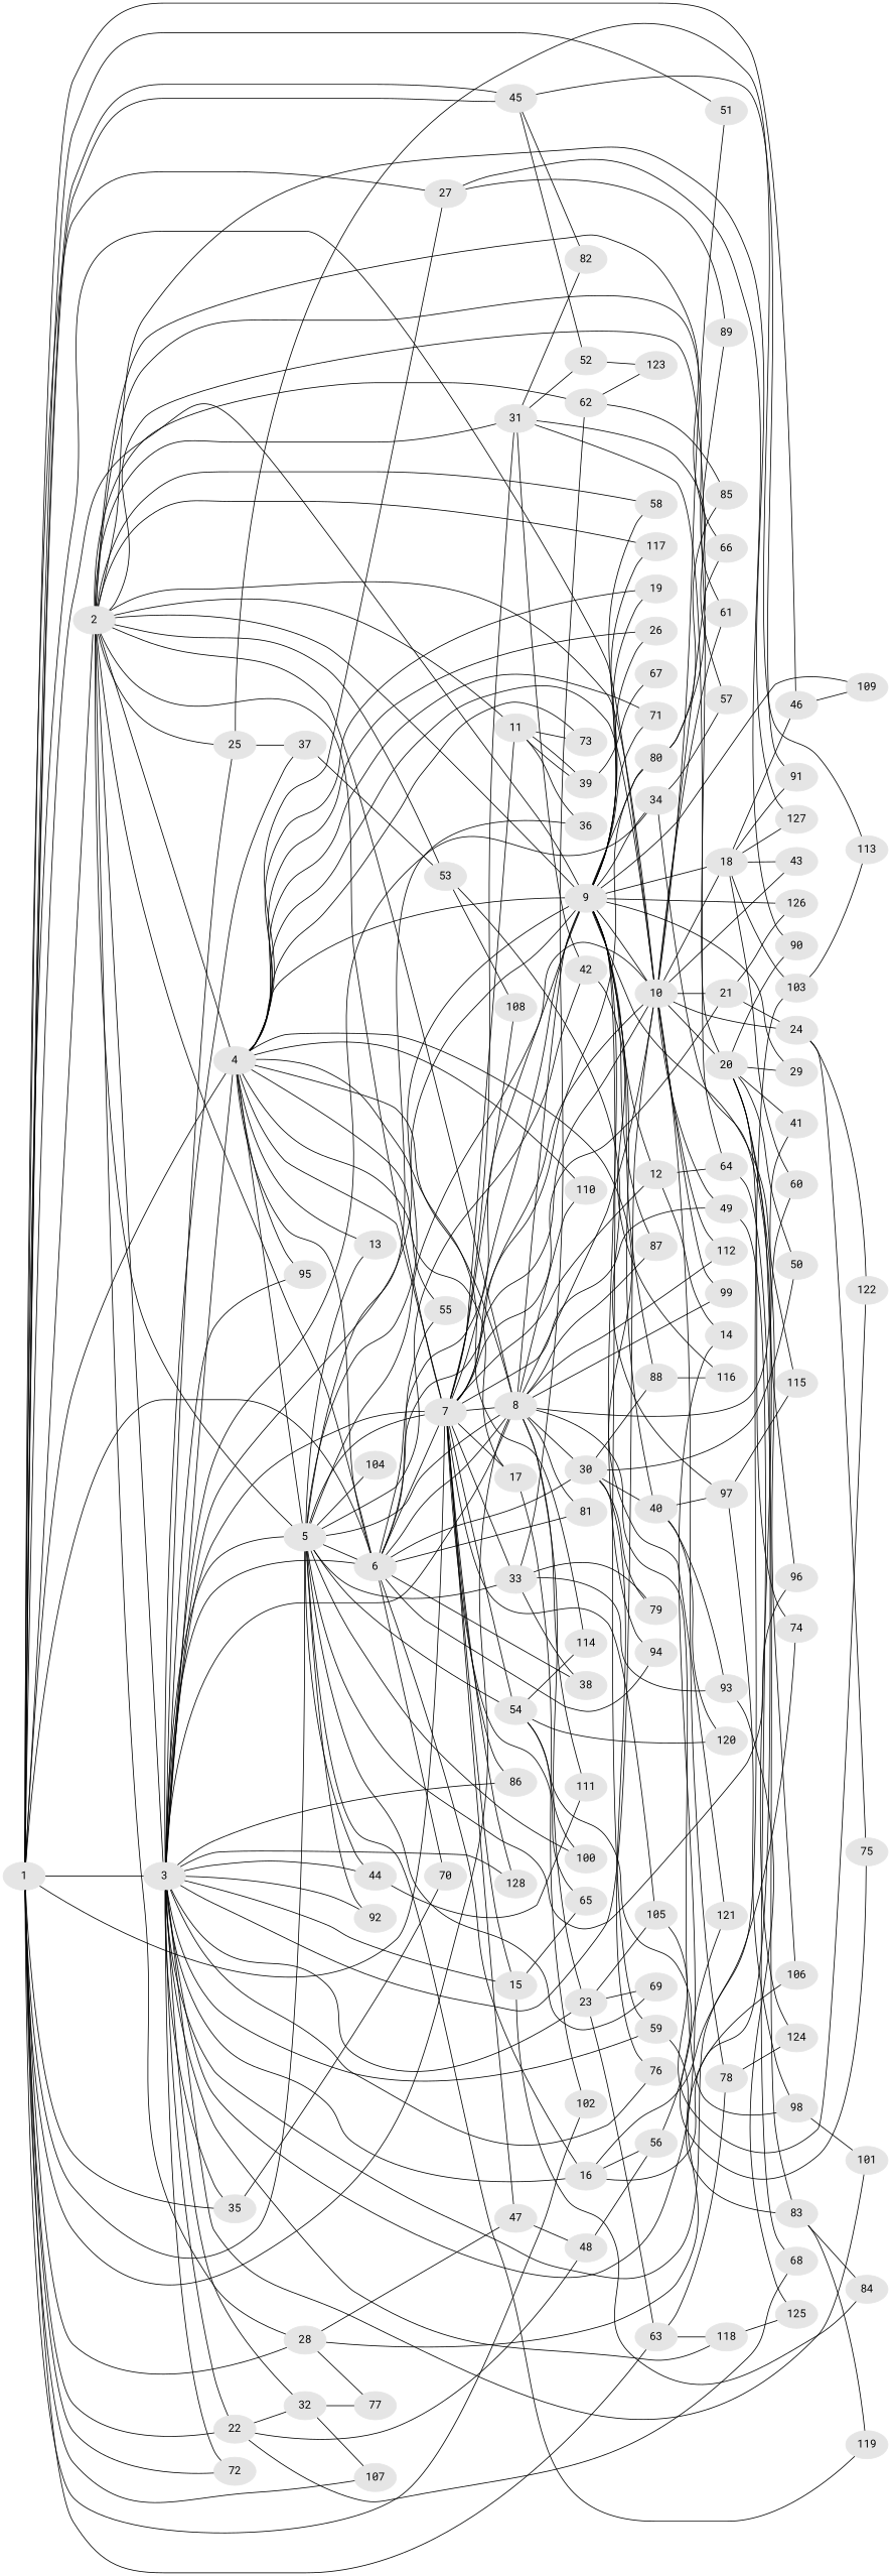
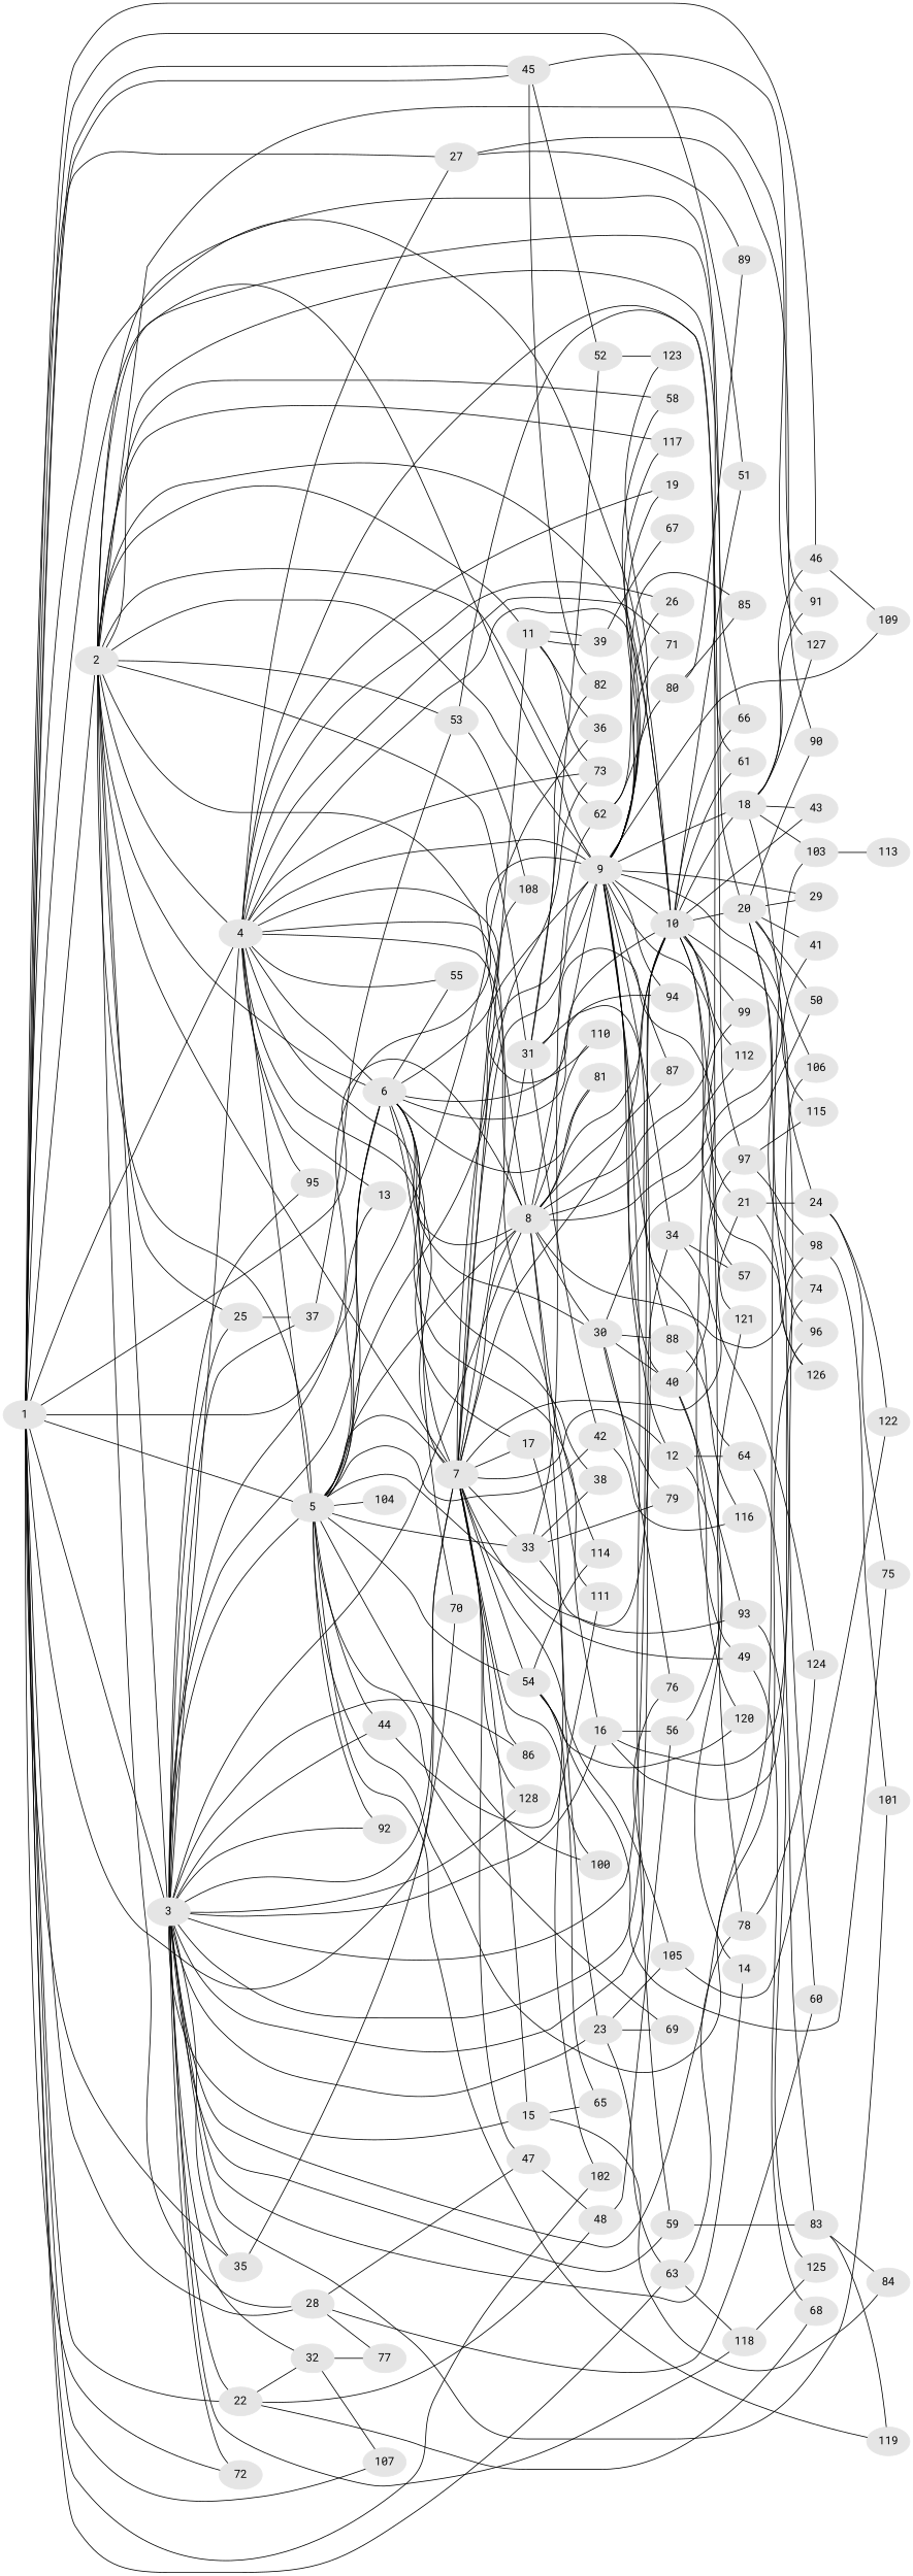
  graph {
    fontname="Roboto Mono"
    rankdir=LR
    node [color=gray90 fontname="Roboto Mono" style=filled]
    edge [fontname="Roboto Mono"]
    1
    2
    3
    4
    5
    6
    7
    8
    9
    10
    22
    27
    28
    35
    45
    46
    51
    63
    72
    102
    107
    11
    20
    25
    31
    53
    58
    61
    62
    66
    117
    127
    14
    15
    16
    23
    32
    34
    37
    44
    59
    76
    86
    92
    95
    101
    103
    118
    128
    13
    17
    19
    26
    55
    71
    73
    110
    114
    121
    33
    36
    42
    54
    69
    96
    100
    104
    119
    30
    38
    70
    81
    94
    12
    21
    47
    49
    65
    80
    105
    108
    41
    87
    98
    99
    111
    112
    18
    29
    40
    88
    109
    115
    126
    24
    43
    78
    48
    68
    90
    89
    60
    77
    91
    52
    82
    39
    74
    106
    50
    113
    64
    57
    97
    123
    85
    84
    56
    124
    83
    125
    79
    93
    116
    75
    120
    122
    67
    1 -- 2
    1 -- 3
    1 -- 4
    1 -- 5
    1 -- 6
    1 -- 7
    1 -- 8
    1 -- 9
    1 -- 10
    1 -- 22
    1 -- 27
    1 -- 28
    1 -- 35
    1 -- 45
    1 -- 45
    1 -- 46
    1 -- 51
    1 -- 63
    1 -- 72
    1 -- 102
    1 -- 107
    2 -- 3
    2 -- 4
    2 -- 5
    2 -- 6
    2 -- 7
    2 -- 8
    2 -- 9
    2 -- 10
    2 -- 28
    2 -- 11
    2 -- 20
    2 -- 25
    2 -- 31
    2 -- 53
    2 -- 58
    2 -- 61
    2 -- 62
    2 -- 66
    2 -- 117
    2 -- 127
    3 -- 4
    3 -- 5
    3 -- 6
    3 -- 7
    3 -- 8
    3 -- 9
    3 -- 10
    3 -- 22
    3 -- 35
    3 -- 72
    3 -- 25
    3 -- 14
    3 -- 15
    3 -- 16
    3 -- 23
    3 -- 32
    3 -- 34
    3 -- 37
    3 -- 44
    3 -- 59
    3 -- 76
    3 -- 86
    3 -- 92
    3 -- 95
    3 -- 101
    3 -- 103
    3 -- 118
    3 -- 128
    4 -- 5
    4 -- 6
    4 -- 7
    4 -- 8
    4 -- 9
    4 -- 10
    4 -- 27
    4 -- 95
    4 -- 13
    4 -- 17
    4 -- 19
    4 -- 26
    4 -- 55
    4 -- 71
    4 -- 73
    4 -- 110
    4 -- 114
    4 -- 121
    5 -- 6
    5 -- 7
    5 -- 8
    5 -- 9
    5 -- 10
    5 -- 44
    5 -- 92
    5 -- 13
    5 -- 33
    5 -- 36
    5 -- 42
    5 -- 54
    5 -- 69
    5 -- 96
    5 -- 100
    5 -- 104
    5 -- 119
    6 -- 7
    6 -- 8
    6 -- 9
    6 -- 10
    6 -- 16
    6 -- 55
    6 -- 30
    6 -- 38
    6 -- 70
    6 -- 81
    6 -- 94
    7 -- 8
    7 -- 9
    7 -- 10
    7 -- 11
    7 -- 31
    7 -- 15
    7 -- 86
    7 -- 128
    7 -- 17
    7 -- 33
    7 -- 54
    7 -- 12
    7 -- 21
    7 -- 47
    7 -- 49
    7 -- 65
-   7 -- 80
+   7 -- 73
    7 -- 105
    7 -- 108
    8 -- 9
    8 -- 10
    8 -- 23
    8 -- 110
    8 -- 30
    8 -- 81
    8 -- 41
    8 -- 87
    8 -- 98
    8 -- 99
    8 -- 111
    8 -- 112
    9 -- 10
    9 -- 58
    9 -- 117
    9 -- 34
    9 -- 59
    9 -- 19
    9 -- 26
    9 -- 71
    9 -- 94
    9 -- 12
    9 -- 80
    9 -- 87
    9 -- 18
    9 -- 29
    9 -- 40
    9 -- 88
    9 -- 109
    9 -- 115
    9 -- 126
    10 -- 51
    10 -- 20
    10 -- 61
    10 -- 66
    10 -- 21
    10 -- 49
    10 -- 99
    10 -- 112
    10 -- 18
    10 -- 24
    10 -- 43
    10 -- 78
    22 -- 32
    22 -- 48
    22 -- 68
    27 -- 90
    27 -- 89
    28 -- 47
    28 -- 60
    28 -- 77
    35 -- 70
    45 -- 91
    45 -- 52
    45 -- 82
    46 -- 109
    63 -- 118
    63 -- 78
    11 -- 73
    11 -- 36
    11 -- 39
    11 -- 39
    20 -- 96
    20 -- 41
    20 -- 29
    20 -- 90
    20 -- 74
    20 -- 106
    20 -- 50
    25 -- 37
-   25 -- 113
    31 -- 42
    31 -- 52
    31 -- 82
    31 -- 64
    31 -- 57
    53 -- 108
    53 -- 97
    62 -- 123
    62 -- 85
    15 -- 65
    15 -- 84
    16 -- 74
    16 -- 106
    16 -- 56
    23 -- 63
    23 -- 69
    23 -- 105
    32 -- 107
    32 -- 77
    34 -- 57
    34 -- 124
    37 -- 53
    44 -- 111
    59 -- 83
    103 -- 113
    118 -- 125
    17 -- 102
    33 -- 62
    33 -- 38
    33 -- 79
    33 -- 93
    42 -- 116
    54 -- 114
    54 -- 100
    54 -- 75
    54 -- 120
    30 -- 76
    30 -- 40
    30 -- 88
    30 -- 50
    30 -- 79
    12 -- 14
    12 -- 64
    21 -- 126
    21 -- 24
    47 -- 48
    49 -- 68
    80 -- 89
    80 -- 85
    105 -- 122
    98 -- 101
    18 -- 46
    18 -- 127
    18 -- 103
    18 -- 43
    18 -- 60
    18 -- 91
    40 -- 97
    40 -- 93
    40 -- 120
    88 -- 116
    24 -- 75
    24 -- 122
    78 -- 124
    48 -- 56
    52 -- 123
    39 -- 67
    64 -- 83
    97 -- 98
    97 -- 115
    56 -- 121
    83 -- 119
    83 -- 84
    93 -- 125
  }
